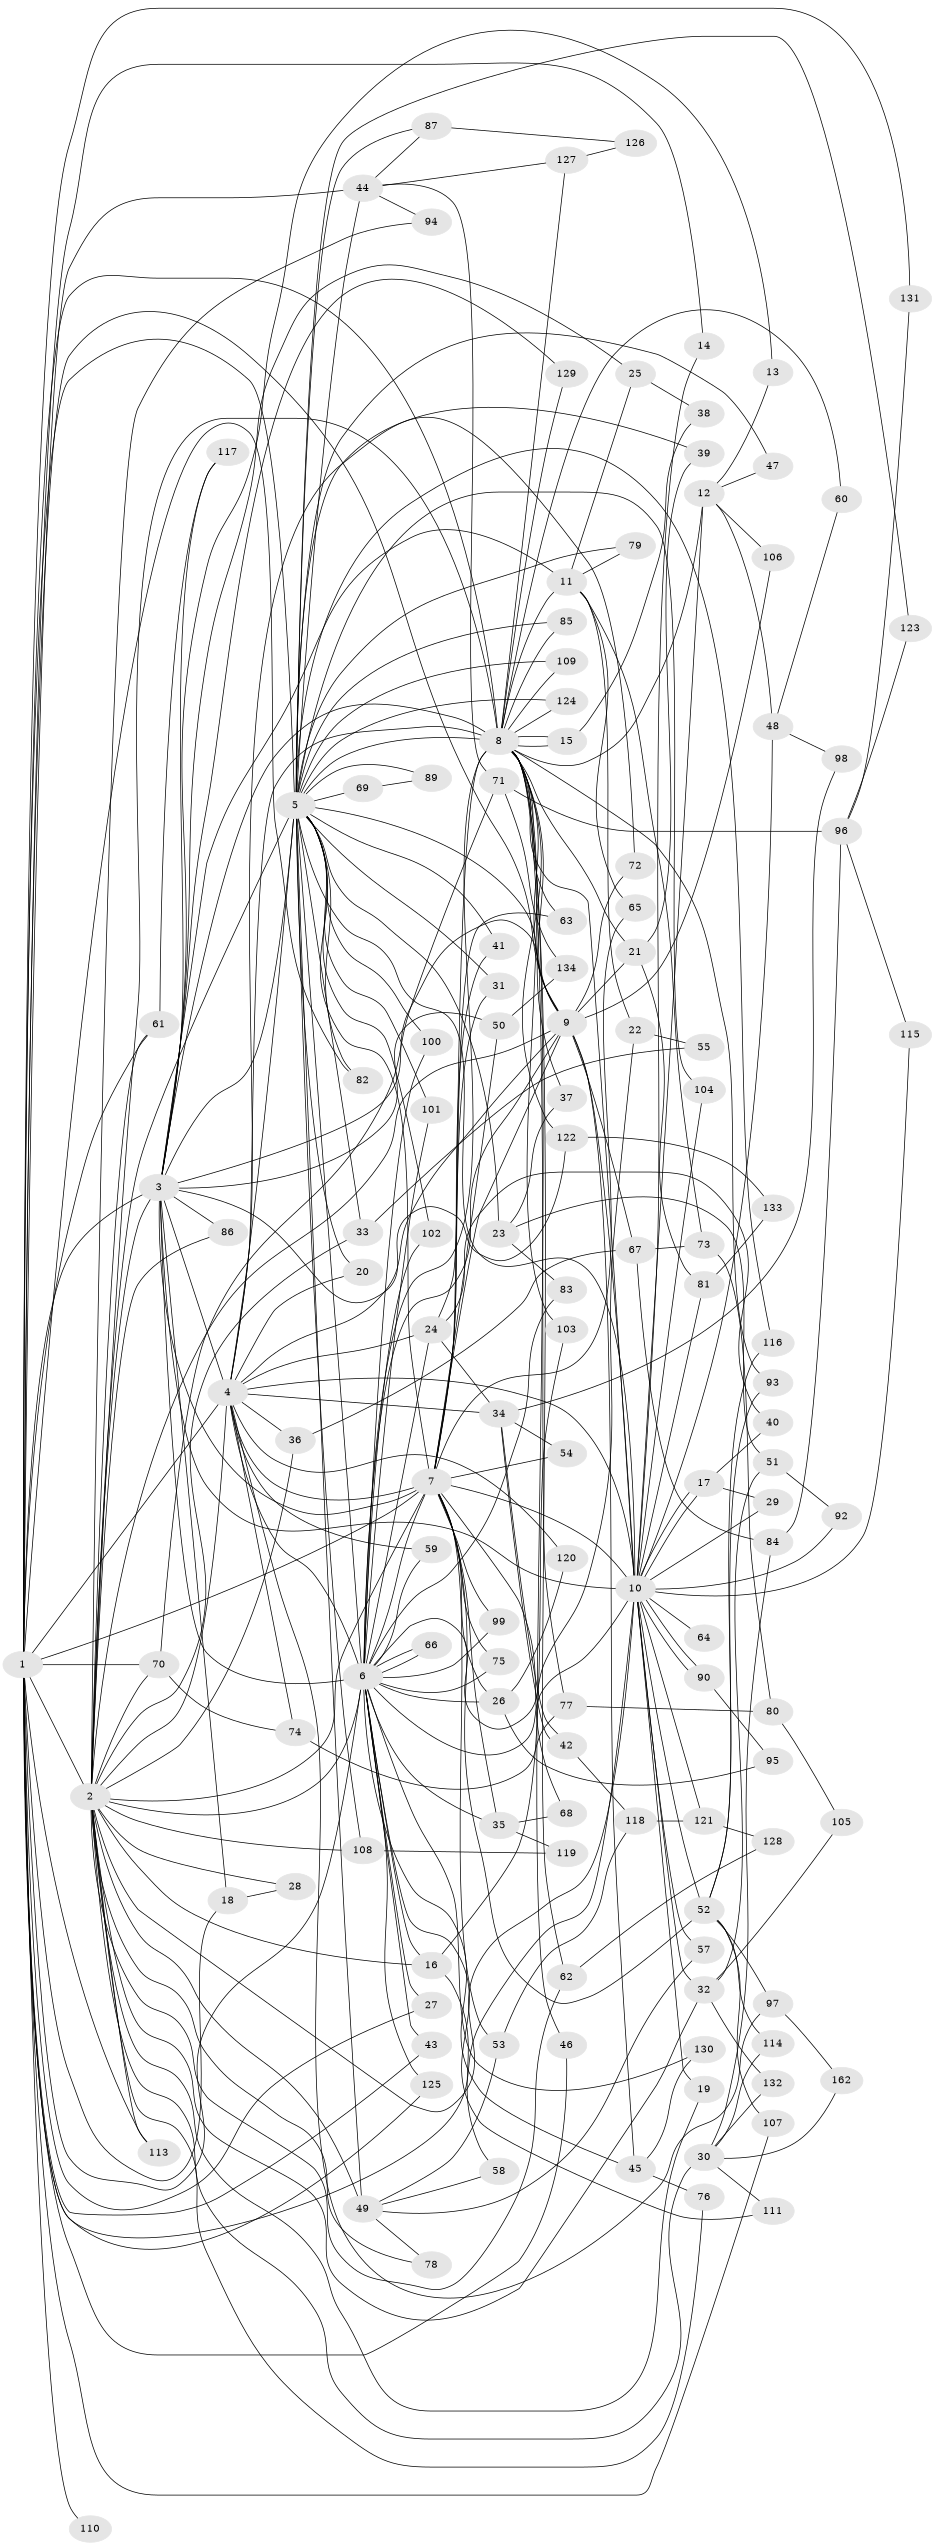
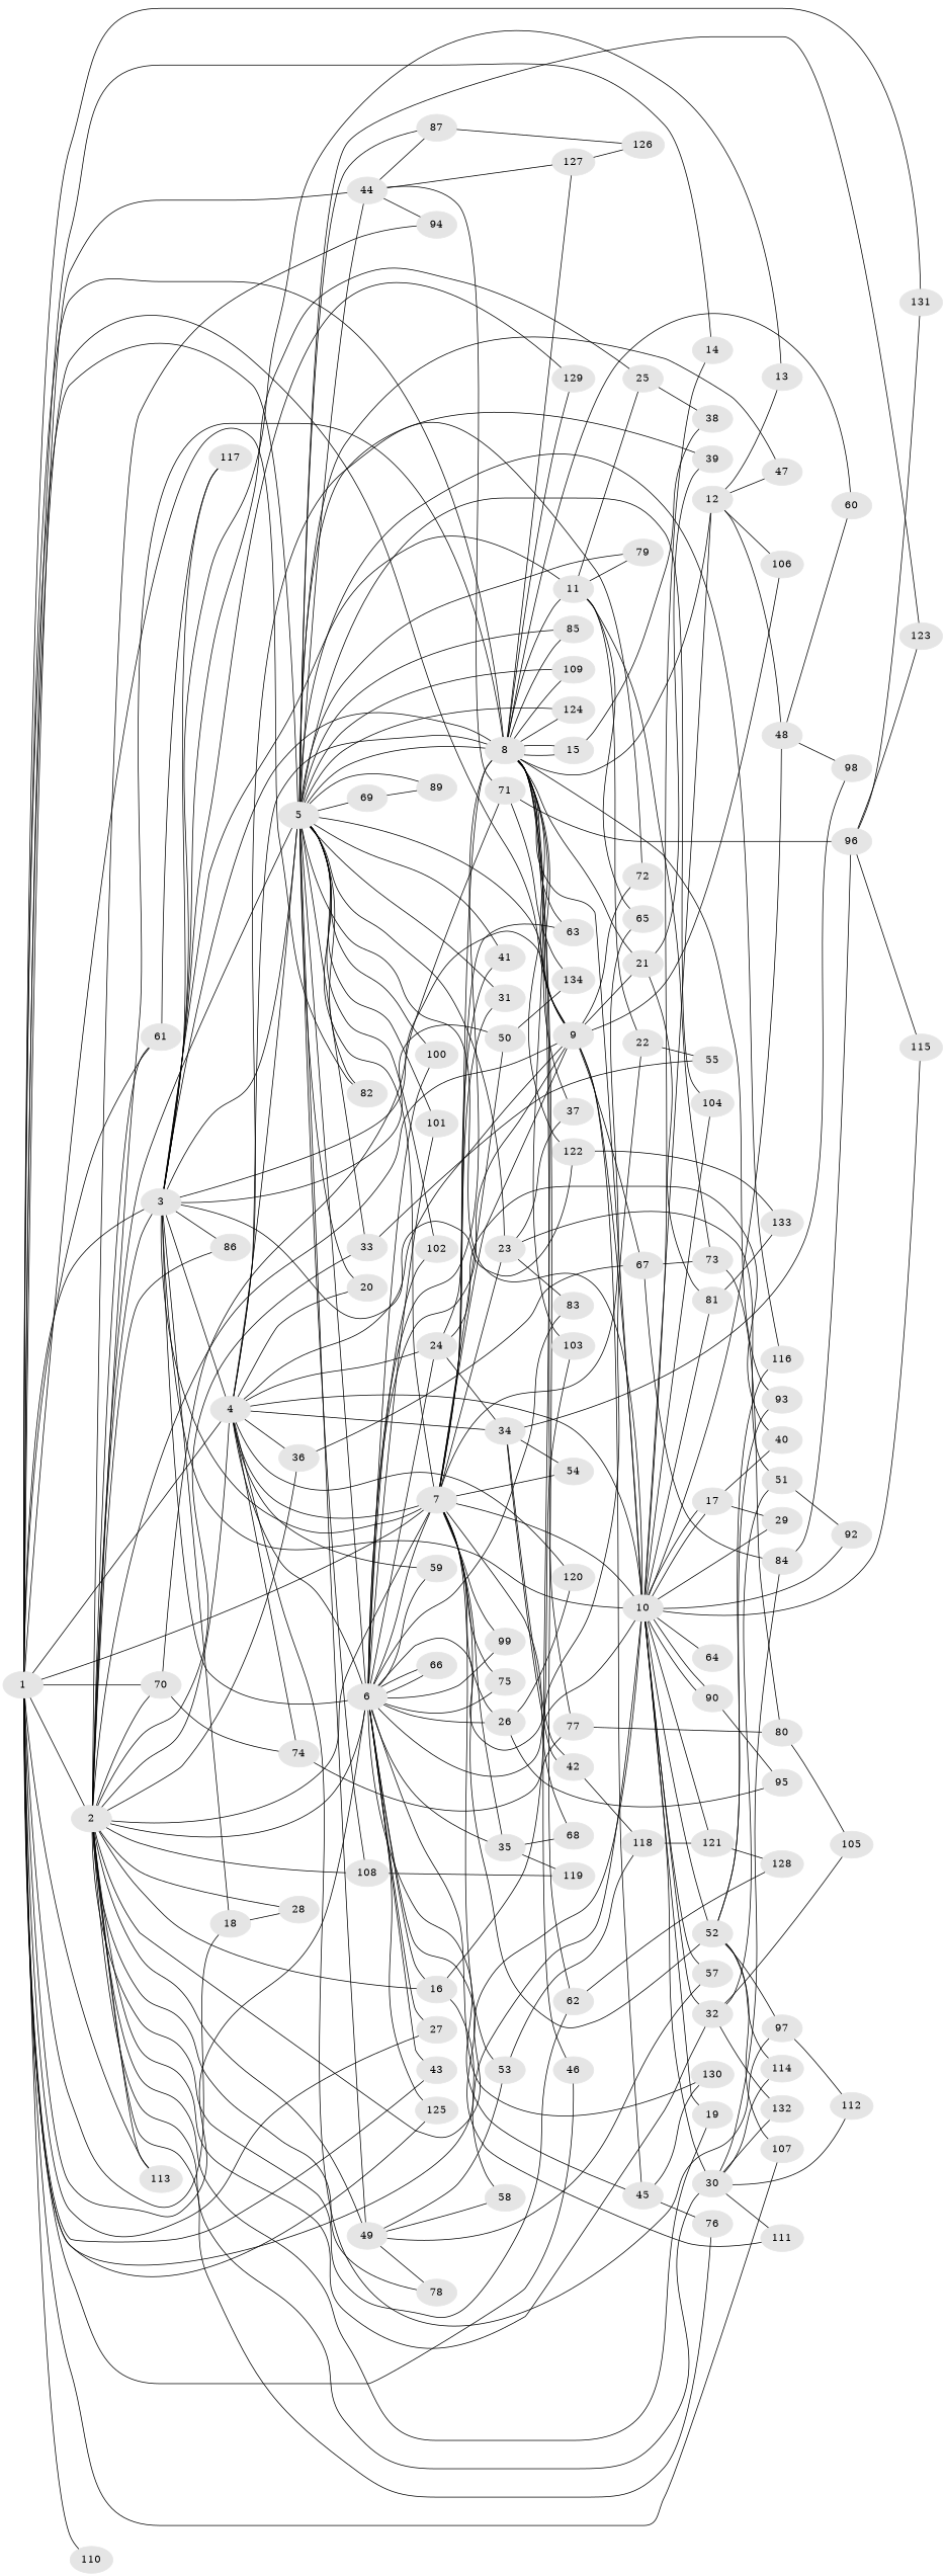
  graph {
    rankdir=LR
    node [color=gray90 style=filled]
    1
    2
    3
    4
    5
    6
    7
    8
    9
    10
    14
    18
    27
    43
    44
    46
    61
    70
    82
    107
    110
    113
    125
    131
    16
    19
    28
    30
    32
    33
    36
    49
    62
    76
    78
    86
    94
    108
    11
    13
    25
    50
    117
    122
    129
    20
    24
    34
    59
    72
    74
    97
    120
    23
    31
    39
    41
    47
    69
    79
    85
    87
    89
    100
    101
    102
    104
    109
    116
    123
    124
    22
    26
    35
    45
    66
    75
    83
    99
    111
    130
    52
    53
    54
    65
    68
    12
    15
    21
    37
    60
    63
    77
    93
    103
    127
    67
    106
    17
    29
    48
    57
    64
    81
    90
    92
    115
    121
    71
    58
    84
-   112 [label=162]
+   112
    114
    132
    51
    105
    55
    128
    119
    73
    38
    134
    133
    40
    42
    98
    126
    95
    118
    80
    96
    1 -- 2
    1 -- 3
    1 -- 4
    1 -- 5
    1 -- 6
    1 -- 7
    1 -- 8
    1 -- 9
    1 -- 10
    1 -- 14
    1 -- 18
    1 -- 27
    1 -- 43
    1 -- 44
    1 -- 46
    1 -- 61
    1 -- 70
    1 -- 82
    1 -- 107
    1 -- 110
    1 -- 113
    1 -- 125
    1 -- 131
    2 -- 3
    2 -- 4
    2 -- 5
    2 -- 6
    2 -- 7
    2 -- 8
    2 -- 9
    2 -- 10
    2 -- 61
    2 -- 70
    2 -- 113
    2 -- 16
    2 -- 19
    2 -- 28
    2 -- 30
    2 -- 32
    2 -- 33
    2 -- 36
    2 -- 49
    2 -- 62
    2 -- 76
    2 -- 78
    2 -- 86
    2 -- 94
    2 -- 108
    3 -- 4
    3 -- 5
    3 -- 6
    3 -- 7
    3 -- 8
    3 -- 9
    3 -- 10
    3 -- 18
    3 -- 86
    3 -- 11
    3 -- 13
    3 -- 25
    3 -- 50
    3 -- 117
    3 -- 122
    3 -- 129
    4 -- 5
    4 -- 6
    4 -- 7
    4 -- 8
    4 -- 9
    4 -- 10
    4 -- 36
    4 -- 20
    4 -- 24
    4 -- 34
    4 -- 59
    4 -- 72
    4 -- 74
    4 -- 97
    4 -- 120
    5 -- 6
    5 -- 7
    5 -- 8
    5 -- 9
    5 -- 10
    5 -- 44
    5 -- 82
    5 -- 33
    5 -- 49
    5 -- 108
    5 -- 20
    5 -- 23
    5 -- 31
    5 -- 39
    5 -- 41
    5 -- 47
    5 -- 69
    5 -- 79
    5 -- 85
    5 -- 87
    5 -- 89
    5 -- 100
    5 -- 101
    5 -- 102
    5 -- 104
    5 -- 109
    5 -- 116
    5 -- 123
    5 -- 124
    6 -- 7
    6 -- 8
    6 -- 9
    6 -- 10
    6 -- 27
    6 -- 43
    6 -- 125
    6 -- 16
    6 -- 24
    6 -- 59
    6 -- 100
    6 -- 101
    6 -- 102
    6 -- 22
    6 -- 26
    6 -- 35
    6 -- 45
    6 -- 66
    6 -- 66
    6 -- 75
    6 -- 83
    6 -- 99
    6 -- 111
    6 -- 130
    7 -- 8
    7 -- 9
    7 -- 10
    7 -- 50
+   7 -- 23
    7 -- 31
    7 -- 41
    7 -- 26
    7 -- 35
    7 -- 75
    7 -- 99
    7 -- 52
    7 -- 53
    7 -- 54
    7 -- 65
    7 -- 68
    8 -- 9
    8 -- 10
    8 -- 46
    8 -- 62
    8 -- 11
    8 -- 122
    8 -- 129
    8 -- 85
    8 -- 109
    8 -- 124
    8 -- 12
    8 -- 15
    8 -- 15
    8 -- 21
    8 -- 37
    8 -- 60
    8 -- 63
    8 -- 77
    8 -- 93
    8 -- 103
    8 -- 127
    9 -- 10
    9 -- 72
    9 -- 45
    9 -- 21
    9 -- 67
    9 -- 106
    10 -- 14
    10 -- 19
+   10 -- 30
    10 -- 32
    10 -- 104
    10 -- 52
    10 -- 12
    10 -- 17
    10 -- 17
    10 -- 29
    10 -- 48
    10 -- 57
    10 -- 64
    10 -- 81
    10 -- 90
    10 -- 90
    10 -- 92
    10 -- 115
    10 -- 121
    18 -- 28
    44 -- 94
    44 -- 87
    44 -- 127
    44 -- 71
    61 -- 117
    70 -- 74
    70 -- 71
    16 -- 103
    16 -- 58
    30 -- 111
    30 -- 84
    30 -- 112
    30 -- 114
    30 -- 132
    32 -- 132
    32 -- 51
    32 -- 105
    33 -- 55
    36 -- 67
    49 -- 78
    49 -- 53
    49 -- 57
    49 -- 58
    62 -- 128
    108 -- 119
    11 -- 25
    11 -- 79
    11 -- 22
    11 -- 65
    11 -- 73
    25 -- 38
    50 -- 134
    122 -- 133
    24 -- 34
    24 -- 63
    24 -- 40
    34 -- 54
    34 -- 42
    34 -- 42
    34 -- 98
    74 -- 77
    97 -- 112
    23 -- 83
    23 -- 37
    23 -- 51
    69 -- 89
    87 -- 126
    22 -- 55
    26 -- 120
    26 -- 95
    35 -- 68
    35 -- 119
    45 -- 76
    45 -- 130
    52 -- 107
    52 -- 97
    52 -- 116
    52 -- 93
    52 -- 114
    53 -- 118
    12 -- 13
    12 -- 47
    12 -- 106
    12 -- 48
    15 -- 38
    21 -- 39
    21 -- 81
    77 -- 80
    127 -- 126
    67 -- 84
    67 -- 73
    17 -- 29
    17 -- 40
    48 -- 60
    48 -- 98
    81 -- 133
    90 -- 95
    121 -- 128
    71 -- 134
    71 -- 96
    84 -- 96
    51 -- 92
    73 -- 80
    42 -- 118
    118 -- 121
    80 -- 105
    96 -- 131
    96 -- 123
    96 -- 115
  }
